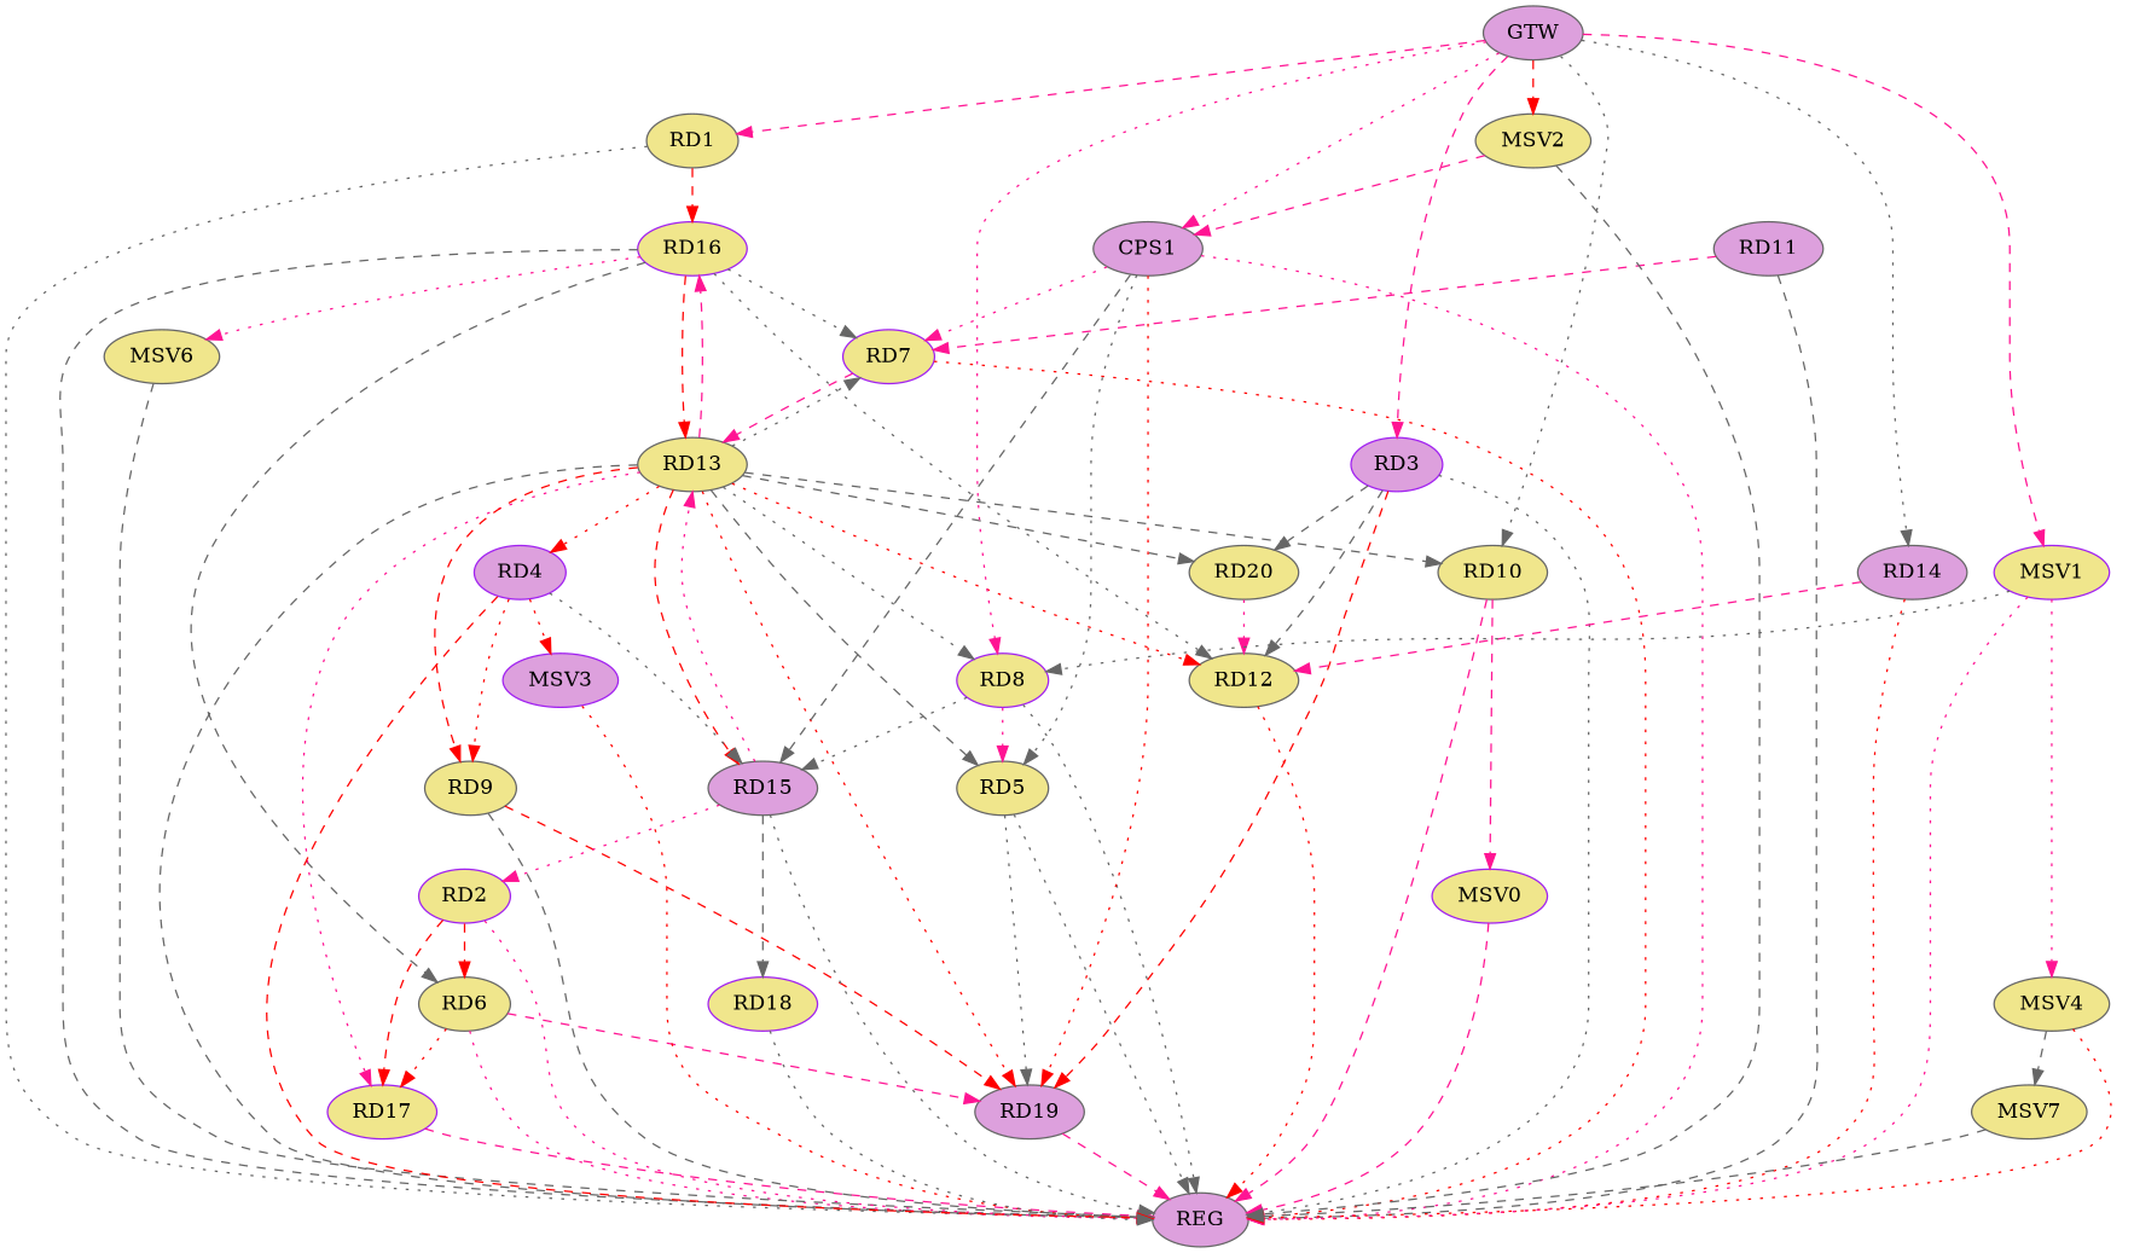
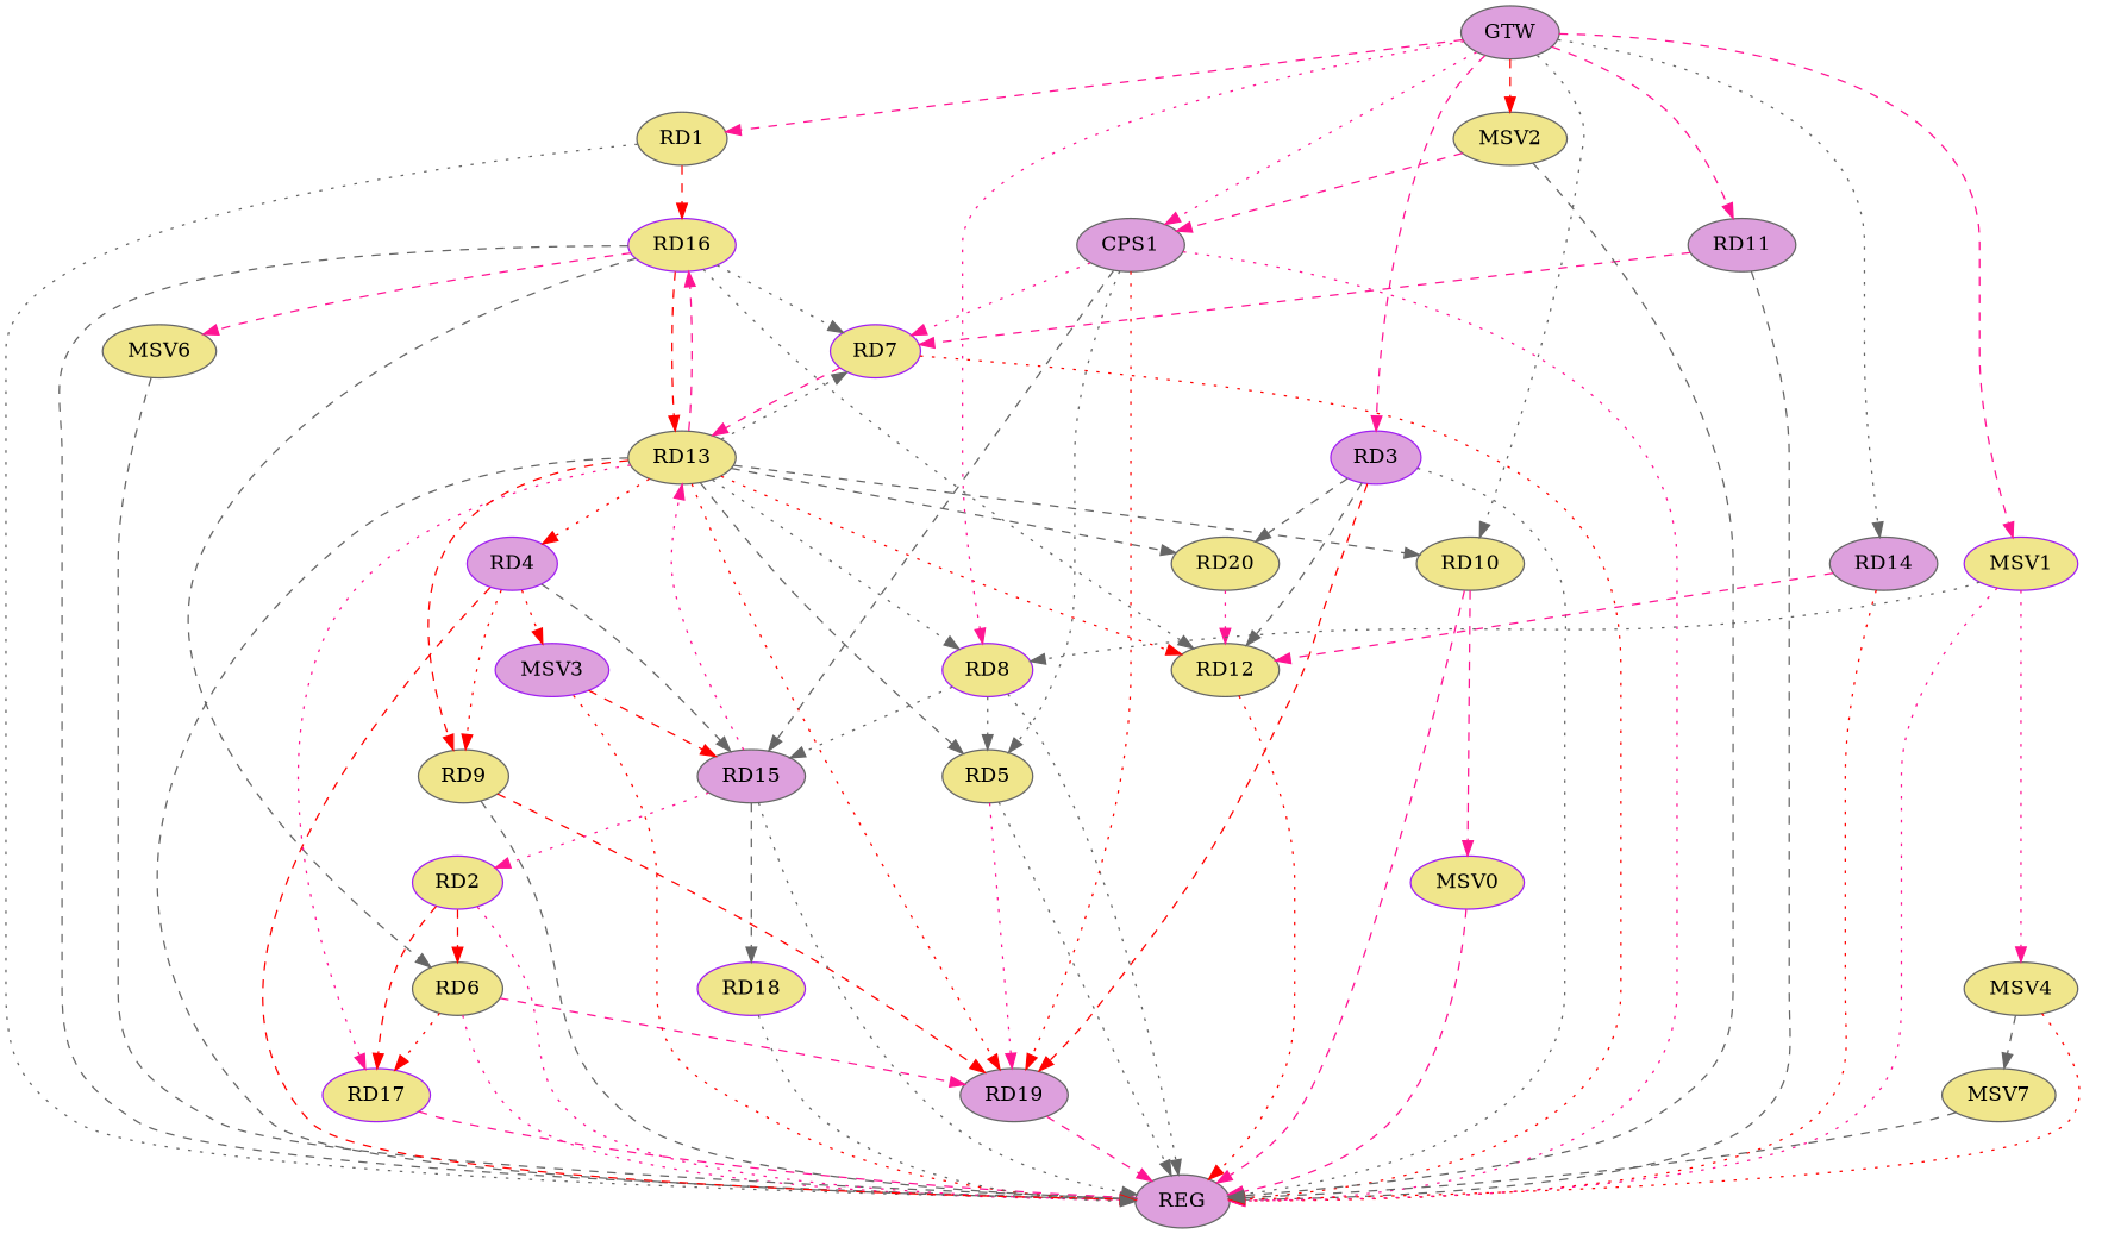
  strict digraph {
    node [color=gray40 fillcolor=khaki style=filled]
    edge [color=gray40 style=dotted]
    n1 [label=RD1]
    n2 [color=purple label=RD16]
    n3 [fillcolor=plum label=REG]
    n4 [label=RD6]
    n5 [label=RD12]
    n6 [color=purple label=RD7]
    n7 [label=RD13]
    n8 [label=MSV6]
    n9 [color=purple label=RD2]
    n10 [color=purple label=RD17]
    n11 [fillcolor=plum label=RD19]
    n12 [color=purple fillcolor=plum label=RD3]
    n13 [label=RD20]
    n14 [color=purple fillcolor=plum label=RD4]
    n15 [label=RD9]
    n16 [fillcolor=plum label=RD15]
    n17 [color=purple fillcolor=plum label=MSV3]
    n18 [color=purple label=RD18]
    n19 [label=RD5]
    n20 [color=purple label=RD8]
    n21 [label=RD10]
    n22 [color=purple label=MSV0]
    n23 [fillcolor=plum label=RD11]
    n24 [fillcolor=plum label=RD14]
    n25 [fillcolor=plum label=CPS1]
    n26 [fillcolor=plum label=GTW]
    n27 [color=purple label=MSV1]
    n28 [label=MSV2]
    n29 [label=MSV4]
    n30 [label=MSV7]
    n1 -> n2 [color=red style=dashed]
    n1 -> n3
    n2 -> n3 [style=dashed]
    n2 -> n4 [style=dashed]
    n2 -> n5
    n2 -> n6
    n2 -> n7 [color=red style=dashed]
-   n2 -> n8 [color=deeppink]
+   n2 -> n8 [color=deeppink style=dashed]
    n4 -> n3 [color=deeppink]
    n4 -> n10 [color=red]
    n4 -> n11 [color=deeppink style=dashed]
    n5 -> n3 [color=red]
    n6 -> n3 [color=red]
    n6 -> n7 [color=deeppink style=dashed]
    n7 -> n2 [color=deeppink style=dashed]
    n7 -> n3 [style=dashed]
    n7 -> n5 [color=red]
    n7 -> n6
    n7 -> n10 [color=deeppink]
    n7 -> n11 [color=red]
    n7 -> n13 [style=dashed]
    n7 -> n14 [color=red]
    n7 -> n15 [color=red style=dashed]
-   n7 -> n16 [color=red style=dashed]
+   n17 -> n16 [color=red style=dashed]
    n7 -> n19 [style=dashed]
    n7 -> n20
    n7 -> n21 [style=dashed]
    n8 -> n3 [style=dashed]
    n9 -> n3 [color=deeppink]
    n9 -> n4 [color=red style=dashed]
    n9 -> n10 [color=red style=dashed]
    n10 -> n3 [color=deeppink style=dashed]
    n11 -> n3 [color=deeppink style=dashed]
    n12 -> n3
    n12 -> n5 [style=dashed]
    n12 -> n11 [color=red style=dashed]
    n12 -> n13 [style=dashed]
    n13 -> n5 [color=deeppink]
    n14 -> n3 [color=red style=dashed]
    n14 -> n15 [color=red]
-   n14 -> n16
+   n14 -> n16 [style=dashed]
    n14 -> n17 [color=red]
    n15 -> n3 [style=dashed]
    n15 -> n11 [color=red style=dashed]
    n16 -> n3
    n16 -> n7 [color=deeppink]
    n16 -> n9 [color=deeppink]
    n16 -> n18 [style=dashed]
    n17 -> n3 [color=red]
    n18 -> n3
    n19 -> n3
-   n19 -> n11
+   n19 -> n11 [color=deeppink]
    n20 -> n3
    n20 -> n16
-   n20 -> n19 [color=deeppink]
+   n20 -> n19
    n21 -> n3 [color=deeppink style=dashed]
    n21 -> n22 [color=deeppink style=dashed]
    n22 -> n3 [color=deeppink style=dashed]
    n23 -> n3 [style=dashed]
    n23 -> n6 [color=deeppink style=dashed]
    n24 -> n3 [color=red]
    n24 -> n5 [color=deeppink style=dashed]
    n25 -> n3 [color=deeppink]
    n25 -> n6 [color=deeppink]
    n25 -> n11 [color=red]
    n25 -> n16 [style=dashed]
    n25 -> n19
    n26 -> n1 [color=deeppink style=dashed]
    n26 -> n12 [color=deeppink style=dashed]
    n26 -> n20 [color=deeppink]
    n26 -> n21
+   n26 -> n23 [color=deeppink style=dashed]
    n26 -> n24
    n26 -> n25 [color=deeppink]
    n26 -> n27 [color=deeppink style=dashed]
    n26 -> n28 [color=red style=dashed]
    n27 -> n3 [color=deeppink]
    n27 -> n20
    n27 -> n29 [color=deeppink]
    n28 -> n3 [style=dashed]
    n28 -> n25 [color=deeppink style=dashed]
    n29 -> n3 [color=red]
    n29 -> n30 [style=dashed]
    n30 -> n3 [style=dashed]
  }
